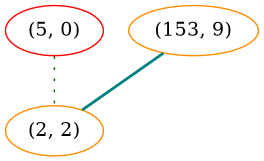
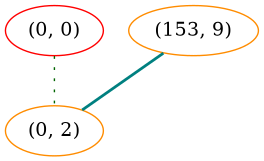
  graph {
    node [color=darkorange]
-   "(0, 0)" [color=red label="(5, 0)"]
-   "(2, 2)"
+   "(0, 0)" [color=red]
+   "(2, 2)" [label="(0, 2)"]
    n3 [label="(153, 9)"]
    "(0, 0)" -- "(2, 2)" [color=darkgreen style=dotted weight=4]
    n3 -- "(2, 2)" [color=teal style=bold weight=1]
  }
